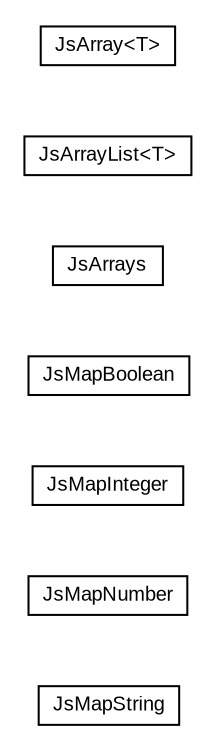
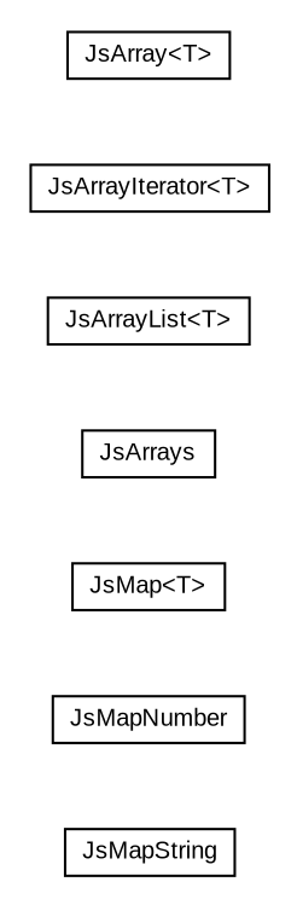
  digraph {
    nodesep=0.25
    rankdir=LR
    ranksep=0.5
    node [fontcolor=black fontname=arial fontsize=10.0 shape=plaintext]
    n1 [label=<<table title="org.turbogwt.core.js.collections.JsMapString" border="0" cellborder="1" cellspacing="0" cellpadding="2" port="p" href="./JsMapString.html"> 		<tr><td><table border="0" cellspacing="0" cellpadding="1"> <tr><td align="center" balign="center"> JsMapString </td></tr> 		</table></td></tr> 		</table>>]
    n2 [label=<<table title="org.turbogwt.core.js.collections.JsMapNumber" border="0" cellborder="1" cellspacing="0" cellpadding="2" port="p" href="./JsMapNumber.html"> 		<tr><td><table border="0" cellspacing="0" cellpadding="1"> <tr><td align="center" balign="center"> JsMapNumber </td></tr> 		</table></td></tr> 		</table>>]
-   n3 [label=<<table title="org.turbogwt.core.js.collections.JsMapInteger" border="0" cellborder="1" cellspacing="0" cellpadding="2" port="p" href="./JsMapInteger.html"> 		<tr><td><table border="0" cellspacing="0" cellpadding="1"> <tr><td align="center" balign="center"> JsMapInteger </td></tr> 		</table></td></tr> 		</table>>]
-   n4 [label=<<table title="org.turbogwt.core.js.collections.JsMapBoolean" border="0" cellborder="1" cellspacing="0" cellpadding="2" port="p" href="./JsMapBoolean.html"> 		<tr><td><table border="0" cellspacing="0" cellpadding="1"> <tr><td align="center" balign="center"> JsMapBoolean </td></tr> 		</table></td></tr> 		</table>>]
+   n5 [label=<<table title="org.turbogwt.core.js.collections.JsMap" border="0" cellborder="1" cellspacing="0" cellpadding="2" port="p" href="./JsMap.html"> 		<tr><td><table border="0" cellspacing="0" cellpadding="1"> <tr><td align="center" balign="center"> JsMap&lt;T&gt; </td></tr> 		</table></td></tr> 		</table>>]
    n6 [label=<<table title="org.turbogwt.core.js.collections.JsArrays" border="0" cellborder="1" cellspacing="0" cellpadding="2" port="p" href="./JsArrays.html"> 		<tr><td><table border="0" cellspacing="0" cellpadding="1"> <tr><td align="center" balign="center"> JsArrays </td></tr> 		</table></td></tr> 		</table>>]
    n7 [label=<<table title="org.turbogwt.core.js.collections.JsArrayList" border="0" cellborder="1" cellspacing="0" cellpadding="2" port="p" href="./JsArrayList.html"> 		<tr><td><table border="0" cellspacing="0" cellpadding="1"> <tr><td align="center" balign="center"> JsArrayList&lt;T&gt; </td></tr> 		</table></td></tr> 		</table>>]
+   n8 [label=<<table title="org.turbogwt.core.js.collections.JsArrayIterator" border="0" cellborder="1" cellspacing="0" cellpadding="2" port="p" href="./JsArrayIterator.html"> 		<tr><td><table border="0" cellspacing="0" cellpadding="1"> <tr><td align="center" balign="center"> JsArrayIterator&lt;T&gt; </td></tr> 		</table></td></tr> 		</table>>]
    n9 [label=<<table title="org.turbogwt.core.js.collections.JsArray" border="0" cellborder="1" cellspacing="0" cellpadding="2" port="p" href="./JsArray.html"> 		<tr><td><table border="0" cellspacing="0" cellpadding="1"> <tr><td align="center" balign="center"> JsArray&lt;T&gt; </td></tr> 		</table></td></tr> 		</table>>]
  }
